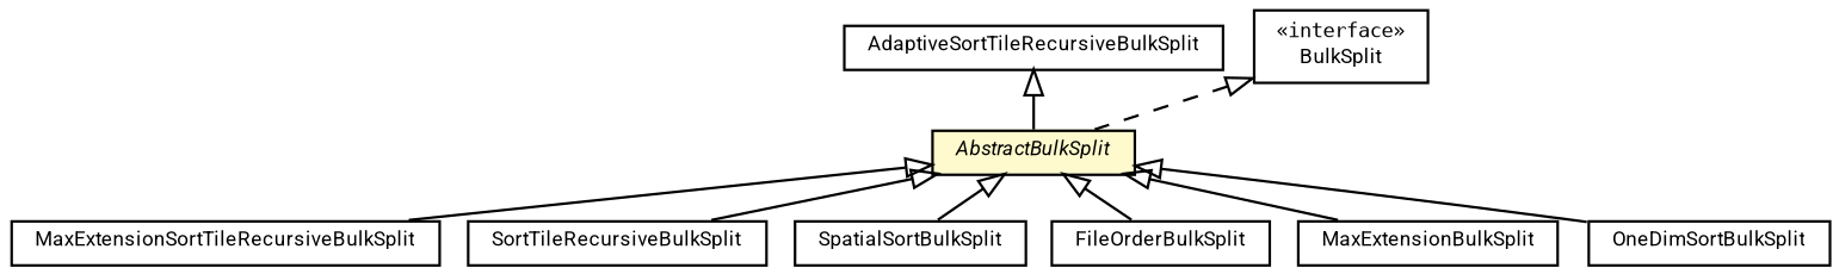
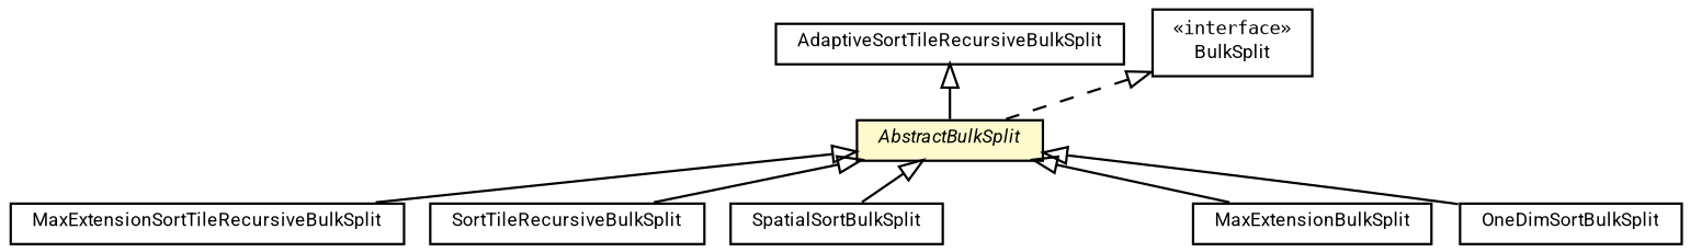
  digraph {
    fontname="DejaVu Sans Mono"
    nodesep=0.15
    rankdir=TB
    ranksep=0.25
    node [fontcolor=black fontname="DejaVu Sans Mono" fontsize=8 margin=0 shape=plaintext]
    edge [arrowtail=empty color=black dir=back fontname="DejaVu Sans Mono" fontsize=7 labelfontname=Roboto labelfontsize=7 weight=10]
    n1 [height=0 label=<<table title="de.lmu.ifi.dbs.elki.index.tree.spatial.rstarvariants.strategies.bulk.AbstractBulkSplit" border="0" cellborder="1" cellspacing="0" cellpadding="2" bgcolor="lemonChiffon" href="AbstractBulkSplit.html" target="_parent"> 		<tr><td><table border="0" cellspacing="0" cellpadding="1"> 		<tr><td align="center" balign="center"> <font face="Roboto"><i>AbstractBulkSplit</i></font> </td></tr> 		</table></td></tr> 		</table>> width=0]
    n2 [height=0 label=<<table title="de.lmu.ifi.dbs.elki.index.tree.spatial.rstarvariants.strategies.bulk.MaxExtensionSortTileRecursiveBulkSplit" border="0" cellborder="1" cellspacing="0" cellpadding="2" href="MaxExtensionSortTileRecursiveBulkSplit.html" target="_parent"> 		<tr><td><table border="0" cellspacing="0" cellpadding="1"> 		<tr><td align="center" balign="center"> <font face="Roboto">MaxExtensionSortTileRecursiveBulkSplit</font> </td></tr> 		</table></td></tr> 		</table>> width=0]
    n3 [height=0 label=<<table title="de.lmu.ifi.dbs.elki.index.tree.spatial.rstarvariants.strategies.bulk.SortTileRecursiveBulkSplit" border="0" cellborder="1" cellspacing="0" cellpadding="2" href="SortTileRecursiveBulkSplit.html" target="_parent"> 		<tr><td><table border="0" cellspacing="0" cellpadding="1"> 		<tr><td align="center" balign="center"> <font face="Roboto">SortTileRecursiveBulkSplit</font> </td></tr> 		</table></td></tr> 		</table>> width=0]
    n4 [height=0 label=<<table title="de.lmu.ifi.dbs.elki.index.tree.spatial.rstarvariants.strategies.bulk.SpatialSortBulkSplit" border="0" cellborder="1" cellspacing="0" cellpadding="2" href="SpatialSortBulkSplit.html" target="_parent"> 		<tr><td><table border="0" cellspacing="0" cellpadding="1"> 		<tr><td align="center" balign="center"> <font face="Roboto">SpatialSortBulkSplit</font> </td></tr> 		</table></td></tr> 		</table>> width=0]
-   n5 [height=0 label=<<table title="de.lmu.ifi.dbs.elki.index.tree.spatial.rstarvariants.strategies.bulk.FileOrderBulkSplit" border="0" cellborder="1" cellspacing="0" cellpadding="2" href="FileOrderBulkSplit.html" target="_parent"> 		<tr><td><table border="0" cellspacing="0" cellpadding="1"> 		<tr><td align="center" balign="center"> <font face="Roboto">FileOrderBulkSplit</font> </td></tr> 		</table></td></tr> 		</table>> width=0]
    n6 [height=0 label=<<table title="de.lmu.ifi.dbs.elki.index.tree.spatial.rstarvariants.strategies.bulk.MaxExtensionBulkSplit" border="0" cellborder="1" cellspacing="0" cellpadding="2" href="MaxExtensionBulkSplit.html" target="_parent"> 		<tr><td><table border="0" cellspacing="0" cellpadding="1"> 		<tr><td align="center" balign="center"> <font face="Roboto">MaxExtensionBulkSplit</font> </td></tr> 		</table></td></tr> 		</table>> width=0]
    n7 [height=0 label=<<table title="de.lmu.ifi.dbs.elki.index.tree.spatial.rstarvariants.strategies.bulk.OneDimSortBulkSplit" border="0" cellborder="1" cellspacing="0" cellpadding="2" href="OneDimSortBulkSplit.html" target="_parent"> 		<tr><td><table border="0" cellspacing="0" cellpadding="1"> 		<tr><td align="center" balign="center"> <font face="Roboto">OneDimSortBulkSplit</font> </td></tr> 		</table></td></tr> 		</table>> width=0]
    n8 [height=0 label=<<table title="de.lmu.ifi.dbs.elki.index.tree.spatial.rstarvariants.strategies.bulk.AdaptiveSortTileRecursiveBulkSplit" border="0" cellborder="1" cellspacing="0" cellpadding="2" href="AdaptiveSortTileRecursiveBulkSplit.html" target="_parent"> 		<tr><td><table border="0" cellspacing="0" cellpadding="1"> 		<tr><td align="center" balign="center"> <font face="Roboto">AdaptiveSortTileRecursiveBulkSplit</font> </td></tr> 		</table></td></tr> 		</table>> width=0]
    n9 [height=0 label=<<table title="de.lmu.ifi.dbs.elki.index.tree.spatial.rstarvariants.strategies.bulk.BulkSplit" border="0" cellborder="1" cellspacing="0" cellpadding="2" href="BulkSplit.html" target="_parent"> 		<tr><td><table border="0" cellspacing="0" cellpadding="1"> 		<tr><td align="center" balign="center"> &#171;interface&#187; </td></tr> 		<tr><td align="center" balign="center"> <font face="Roboto">BulkSplit</font> </td></tr> 		</table></td></tr> 		</table>> width=0]
    n1 -> n2
    n1 -> n3
    n1 -> n4
-   n1 -> n5
    n1 -> n6
    n1 -> n7
    n8 -> n1
    n9 -> n1 [style=dashed weight=9]
  }
